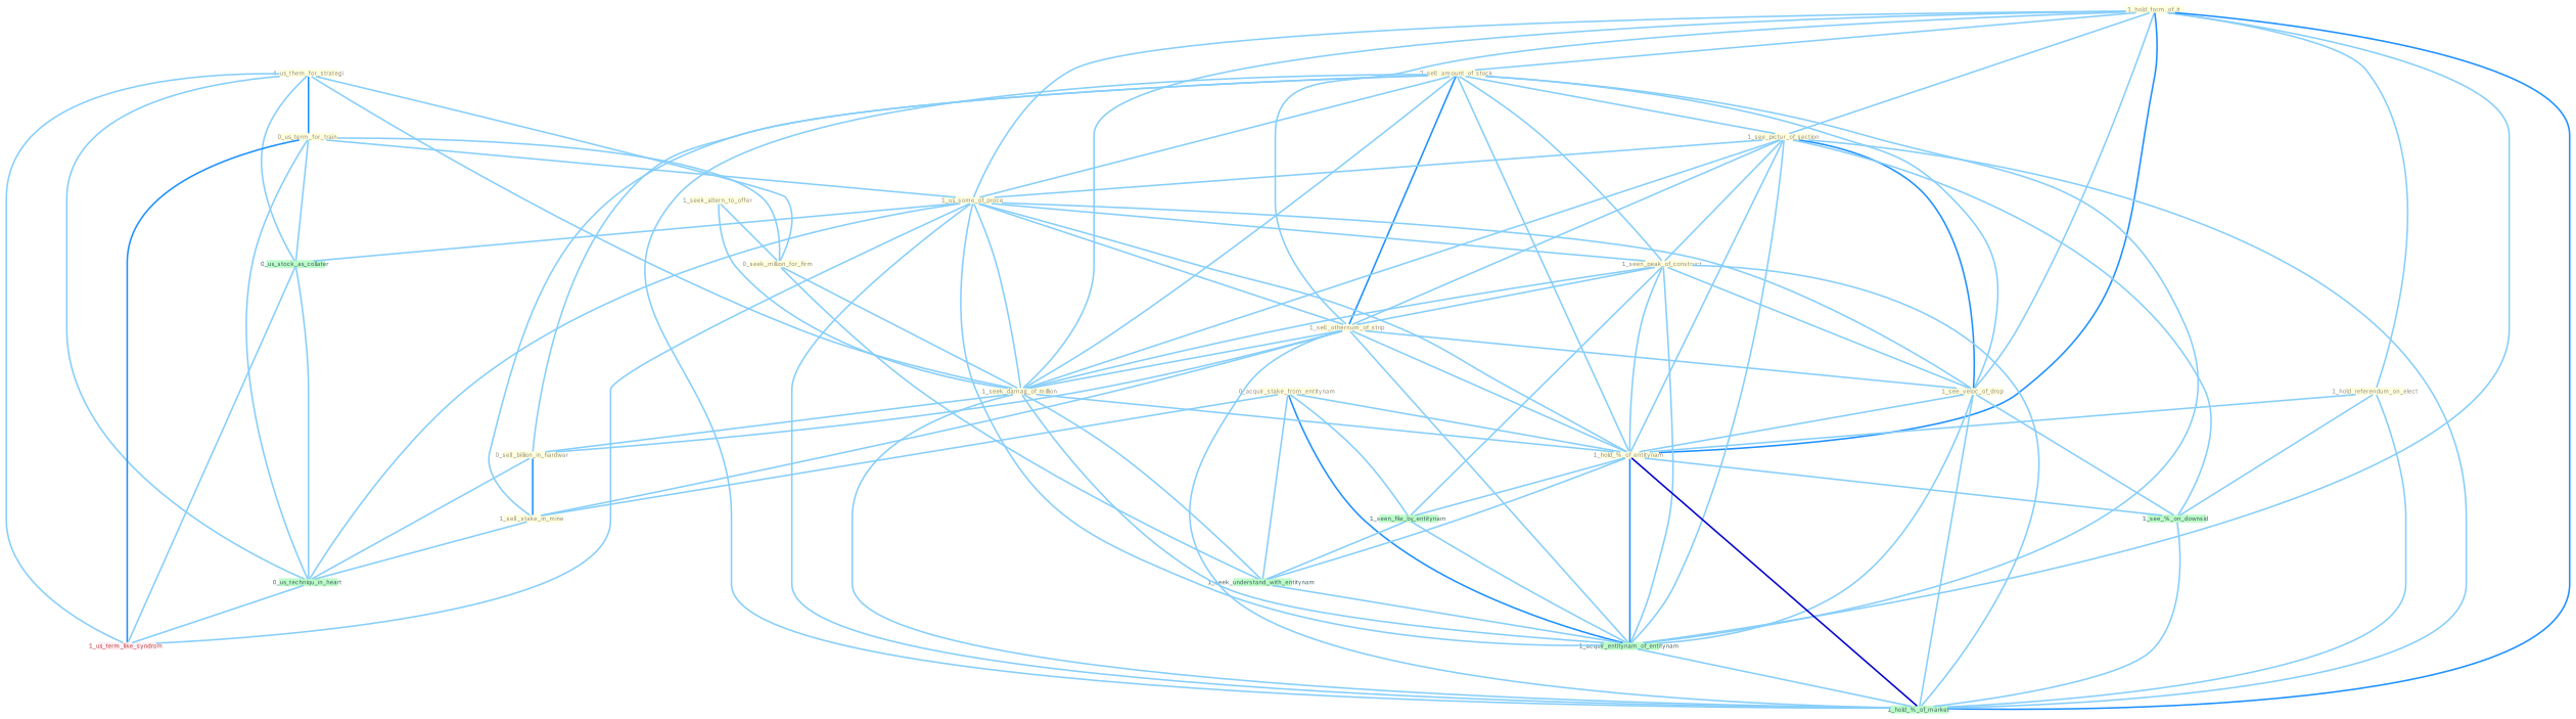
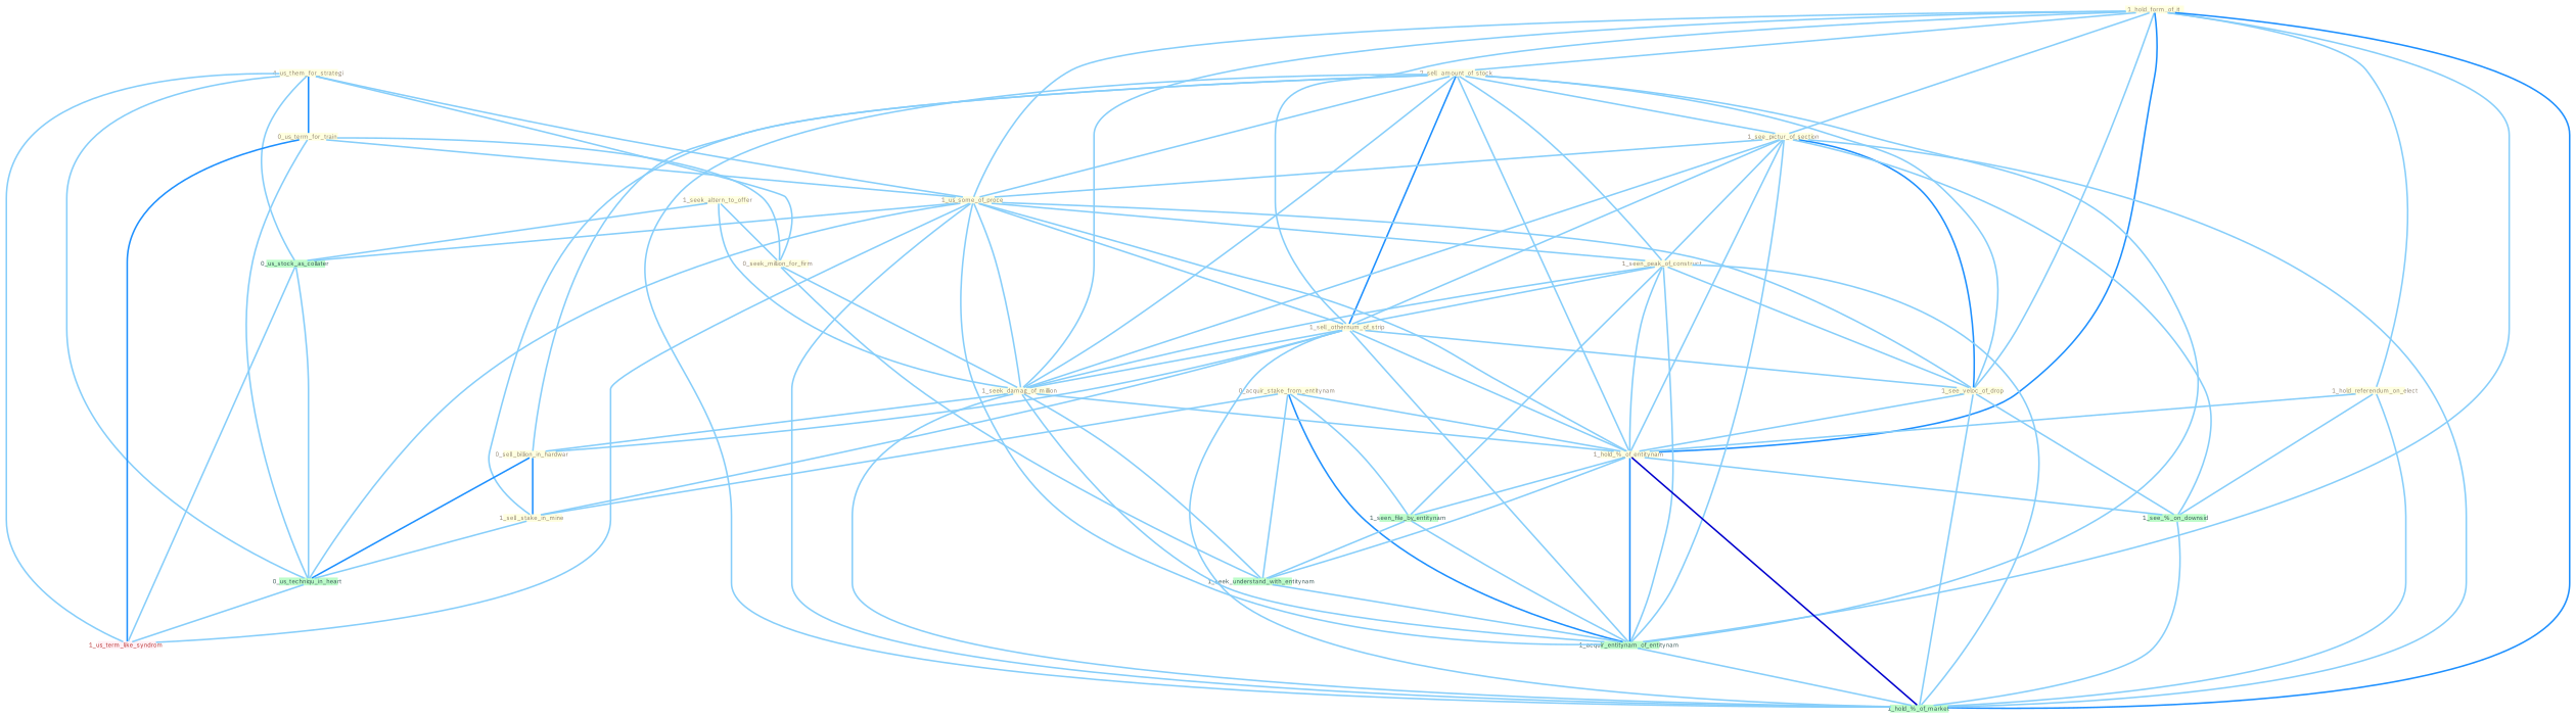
  graph {
    fontname="IBM Plex Sans"
    node [color="#ffffe0" fixedsize=true fontcolor="#8b7d6b" fontname="IBM Plex Sans" fontsize=4 shape=polygon style=filled]
    edge [color="#87cefa" fontname="IBM Plex Sans" w=1]
    n1 [height=.06 label="4_us_them_for_strategi" width=.5]
    "1_seek_altern_to_offer " [height=.06 width=.5]
    "0_us_term_for_train " [height=.06 width=.5]
    "1_hold_form_of_it " [height=.06 width=.5]
    "1_hold_referendum_on_elect " [height=.06 width=.5]
    n6 [height=.06 label="7_sell_amount_of_stock" width=.5]
    "1_see_pictur_of_section " [height=.06 width=.5]
    "1_us_some_of_proce " [height=.06 width=.5]
    "1_seen_peak_of_construct " [height=.06 width=.5]
    "0_seek_million_for_firm " [height=.06 width=.5]
    "0_acquir_stake_from_entitynam " [height=.06 width=.5]
    "1_sell_othernum_of_strip " [height=.06 width=.5]
    "1_seek_damag_of_million " [height=.06 width=.5]
    "1_see_veloc_of_drop " [height=.06 width=.5]
    "0_sell_billion_in_hardwar " [height=.06 width=.5]
    "1_sell_stake_in_mine " [height=.06 width=.5]
    "1_hold_%_of_entitynam " [height=.06 width=.5]
    "1_us_term_like_syndrom " [color="#fff0f5" fontcolor="#b22222" height=.06 width=.5]
    "0_us_stock_as_collater " [color="#BDFCC9" fontcolor="#2f4f4f" height=.06 width=.5]
    "0_us_techniqu_in_heart " [color="#BDFCC9" fontcolor="#2f4f4f" height=.06 width=.5]
    "1_acquir_entitynam_of_entitynam " [color="#BDFCC9" fontcolor="#2f4f4f" height=.06 width=.5]
    "1_hold_%_of_market " [color="#BDFCC9" fontcolor="#2f4f4f" height=.06 width=.5]
    "1_see_%_on_downsid " [color="#BDFCC9" fontcolor="#2f4f4f" height=.06 width=.5]
    "1_seen_file_by_entitynam " [color="#BDFCC9" fontcolor="#2f4f4f" height=.06 width=.5]
    "1_seek_understand_with_entitynam " [color="#BDFCC9" fontcolor="#2f4f4f" height=.06 width=.5]
    subgraph sub_1 {
      n1
      "1_seek_altern_to_offer "
      "0_us_term_for_train "
      "1_hold_form_of_it "
      "1_hold_referendum_on_elect "
      n6
      "1_see_pictur_of_section "
      "1_us_some_of_proce "
      "1_seen_peak_of_construct "
      "0_seek_million_for_firm "
      "0_acquir_stake_from_entitynam "
      "1_sell_othernum_of_strip "
      "1_seek_damag_of_million "
      "1_see_veloc_of_drop "
      "0_sell_billion_in_hardwar "
      "1_sell_stake_in_mine "
      "1_hold_%_of_entitynam "
    }
    subgraph sub_2 {
      "1_us_term_like_syndrom "
    }
    n1 -- "0_us_term_for_train " [color="#1e90ff" w=2]
-   n1 -- "1_seek_damag_of_million "
+   n1 -- "1_us_some_of_proce "
    n1 -- "0_seek_million_for_firm "
    n1 -- "1_us_term_like_syndrom "
    n1 -- "0_us_stock_as_collater "
    n1 -- "0_us_techniqu_in_heart "
    "1_seek_altern_to_offer " -- "0_seek_million_for_firm "
    "1_seek_altern_to_offer " -- "1_seek_damag_of_million "
    "0_us_term_for_train " -- "1_us_some_of_proce "
    "0_us_term_for_train " -- "0_seek_million_for_firm "
    "0_us_term_for_train " -- "1_us_term_like_syndrom " [color="#1e90ff" w=2]
-   "0_us_term_for_train " -- "0_us_stock_as_collater "
+   "1_seek_altern_to_offer " -- "0_us_stock_as_collater "
    "0_us_term_for_train " -- "0_us_techniqu_in_heart "
    "1_hold_form_of_it " -- "1_hold_referendum_on_elect "
    "1_hold_form_of_it " -- n6
    "1_hold_form_of_it " -- "1_see_pictur_of_section "
    "1_hold_form_of_it " -- "1_us_some_of_proce "
    "1_hold_form_of_it " -- "1_sell_othernum_of_strip "
    "1_hold_form_of_it " -- "1_seek_damag_of_million "
    "1_hold_form_of_it " -- "1_see_veloc_of_drop "
    "1_hold_form_of_it " -- "1_hold_%_of_entitynam " [color="#1e90ff" w=2]
    "1_hold_form_of_it " -- "1_acquir_entitynam_of_entitynam "
    "1_hold_form_of_it " -- "1_hold_%_of_market " [color="#1e90ff" w=2]
    "1_hold_referendum_on_elect " -- "1_hold_%_of_entitynam "
    "1_hold_referendum_on_elect " -- "1_hold_%_of_market "
    "1_hold_referendum_on_elect " -- "1_see_%_on_downsid "
    n6 -- "1_see_pictur_of_section "
    n6 -- "1_us_some_of_proce "
    n6 -- "1_seen_peak_of_construct "
    n6 -- "1_sell_othernum_of_strip " [color="#1e90ff" w=2]
    n6 -- "1_seek_damag_of_million "
    n6 -- "1_see_veloc_of_drop "
    n6 -- "0_sell_billion_in_hardwar "
    n6 -- "1_sell_stake_in_mine "
    n6 -- "1_hold_%_of_entitynam "
    n6 -- "1_acquir_entitynam_of_entitynam "
    n6 -- "1_hold_%_of_market "
    "1_see_pictur_of_section " -- "1_us_some_of_proce "
    "1_see_pictur_of_section " -- "1_seen_peak_of_construct "
    "1_see_pictur_of_section " -- "1_sell_othernum_of_strip "
    "1_see_pictur_of_section " -- "1_seek_damag_of_million "
    "1_see_pictur_of_section " -- "1_see_veloc_of_drop " [color="#1e90ff" w=2]
    "1_see_pictur_of_section " -- "1_hold_%_of_entitynam "
    "1_see_pictur_of_section " -- "1_acquir_entitynam_of_entitynam "
    "1_see_pictur_of_section " -- "1_hold_%_of_market "
    "1_see_pictur_of_section " -- "1_see_%_on_downsid "
    "1_us_some_of_proce " -- "1_seen_peak_of_construct "
    "1_us_some_of_proce " -- "1_sell_othernum_of_strip "
    "1_us_some_of_proce " -- "1_seek_damag_of_million "
    "1_us_some_of_proce " -- "1_see_veloc_of_drop "
    "1_us_some_of_proce " -- "1_hold_%_of_entitynam "
    "1_us_some_of_proce " -- "1_us_term_like_syndrom "
    "1_us_some_of_proce " -- "0_us_stock_as_collater "
    "1_us_some_of_proce " -- "0_us_techniqu_in_heart "
    "1_us_some_of_proce " -- "1_acquir_entitynam_of_entitynam "
    "1_us_some_of_proce " -- "1_hold_%_of_market "
    "1_seen_peak_of_construct " -- "1_sell_othernum_of_strip "
    "1_seen_peak_of_construct " -- "1_seek_damag_of_million "
    "1_seen_peak_of_construct " -- "1_see_veloc_of_drop "
    "1_seen_peak_of_construct " -- "1_hold_%_of_entitynam "
    "1_seen_peak_of_construct " -- "1_acquir_entitynam_of_entitynam "
    "1_seen_peak_of_construct " -- "1_hold_%_of_market "
    "1_seen_peak_of_construct " -- "1_seen_file_by_entitynam "
    "0_seek_million_for_firm " -- "1_seek_damag_of_million "
    "0_seek_million_for_firm " -- "1_seek_understand_with_entitynam "
    "0_acquir_stake_from_entitynam " -- "1_sell_stake_in_mine "
    "0_acquir_stake_from_entitynam " -- "1_hold_%_of_entitynam "
    "0_acquir_stake_from_entitynam " -- "1_acquir_entitynam_of_entitynam " [color="#1e90ff" w=2]
    "0_acquir_stake_from_entitynam " -- "1_seen_file_by_entitynam "
    "0_acquir_stake_from_entitynam " -- "1_seek_understand_with_entitynam "
    "1_sell_othernum_of_strip " -- "1_seek_damag_of_million "
    "1_sell_othernum_of_strip " -- "1_see_veloc_of_drop "
    "1_sell_othernum_of_strip " -- "0_sell_billion_in_hardwar "
    "1_sell_othernum_of_strip " -- "1_sell_stake_in_mine "
    "1_sell_othernum_of_strip " -- "1_hold_%_of_entitynam "
    "1_sell_othernum_of_strip " -- "1_acquir_entitynam_of_entitynam "
    "1_sell_othernum_of_strip " -- "1_hold_%_of_market "
    "1_seek_damag_of_million " -- "0_sell_billion_in_hardwar "
    "1_seek_damag_of_million " -- "1_hold_%_of_entitynam "
    "1_seek_damag_of_million " -- "1_acquir_entitynam_of_entitynam "
    "1_seek_damag_of_million " -- "1_hold_%_of_market "
    "1_seek_damag_of_million " -- "1_seek_understand_with_entitynam "
    "1_see_veloc_of_drop " -- "1_hold_%_of_entitynam "
-   "1_see_veloc_of_drop " -- "1_acquir_entitynam_of_entitynam "
    "1_see_veloc_of_drop " -- "1_hold_%_of_market "
    "1_see_veloc_of_drop " -- "1_see_%_on_downsid "
    "0_sell_billion_in_hardwar " -- "1_sell_stake_in_mine " [color="#1e90ff" w=2]
-   "0_sell_billion_in_hardwar " -- "0_us_techniqu_in_heart "
+   "0_sell_billion_in_hardwar " -- "0_us_techniqu_in_heart " [color="#1e90ff"]
    "1_sell_stake_in_mine " -- "0_us_techniqu_in_heart "
    "1_hold_%_of_entitynam " -- "1_acquir_entitynam_of_entitynam " [color="#1e90ff" w=2]
    "1_hold_%_of_entitynam " -- "1_hold_%_of_market " [color="#0000cd" w=3]
    "1_hold_%_of_entitynam " -- "1_see_%_on_downsid "
    "1_hold_%_of_entitynam " -- "1_seen_file_by_entitynam "
    "1_hold_%_of_entitynam " -- "1_seek_understand_with_entitynam "
    "0_us_stock_as_collater " -- "1_us_term_like_syndrom "
    "0_us_stock_as_collater " -- "0_us_techniqu_in_heart "
    "0_us_techniqu_in_heart " -- "1_us_term_like_syndrom "
    "1_acquir_entitynam_of_entitynam " -- "1_hold_%_of_market "
    "1_see_%_on_downsid " -- "1_hold_%_of_market "
    "1_seen_file_by_entitynam " -- "1_acquir_entitynam_of_entitynam "
    "1_seen_file_by_entitynam " -- "1_seek_understand_with_entitynam "
    "1_seek_understand_with_entitynam " -- "1_acquir_entitynam_of_entitynam "
  }
